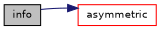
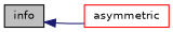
  digraph {
    rankdir=LR
    node [fontname=Helvetica fontsize=10 shape=record]
    n1 [color=black fillcolor=grey75 fontcolor=black height=0.2 label=info style=filled width=0.4]
    n2 [color=red height=0.2 label=asymmetric width=0.4]
-   n2 -> n1 [color=midnightblue dir=back fontname=Helvetica fontsize=10 labelfontname=Helvetica labelfontsize=10 style=solid]
+   n1 -> n2 [color=midnightblue dir=back fontname=Helvetica fontsize=10 labelfontname=Helvetica labelfontsize=10 style=solid]
  }
